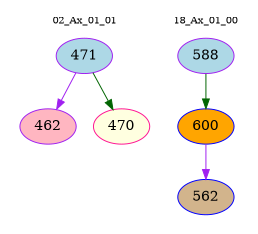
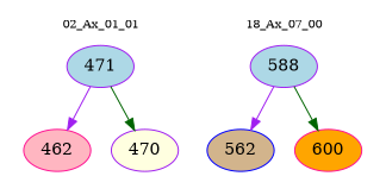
  digraph {
    node [color=purple fillcolor=lightblue style=filled]
    edge [color=purple]
    n1 [label=471]
-   n2 [fillcolor=lightpink label=462]
-   n3 [color=deeppink fillcolor=lightyellow label=470]
+   n2 [color=deeppink fillcolor=lightpink label=462]
+   n3 [fillcolor=lightyellow label=470]
    n4 [label=588]
    n5 [color=blue fillcolor=tan label=562]
-   n6 [color=blue fillcolor=orange label=600]
+   n6 [color=deeppink fillcolor=orange label=600]
    subgraph cluster_1 {
      color=white
      fontsize=10
      label="02_Ax_01_01"
      n1
      n2
      n3
    }
    subgraph cluster_2 {
      color=white
      fontsize=10
-     label="18_Ax_01_00"
+     label="18_Ax_07_00"
      n4
      n5
      n6
    }
    n1 -> n2
    n1 -> n3 [color=darkgreen]
-   n6 -> n5
+   n4 -> n5
    n4 -> n6 [color=darkgreen]
  }
